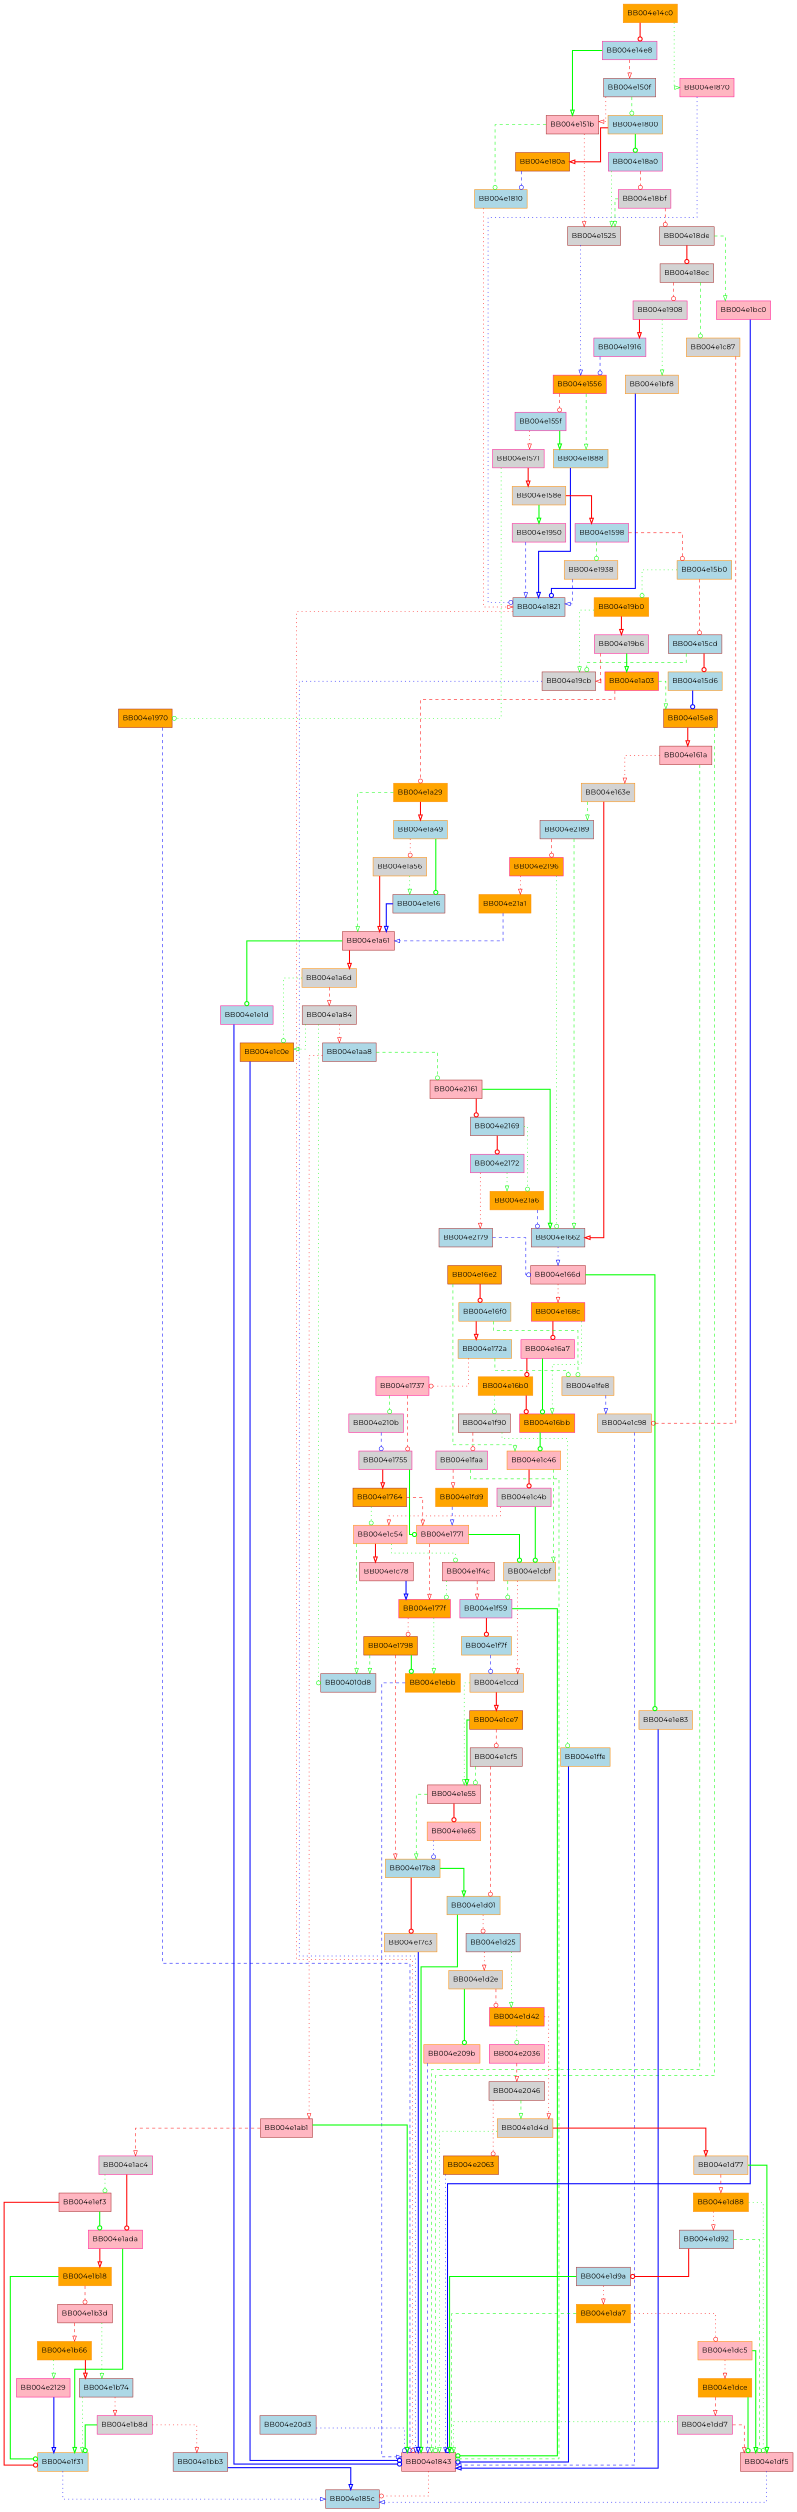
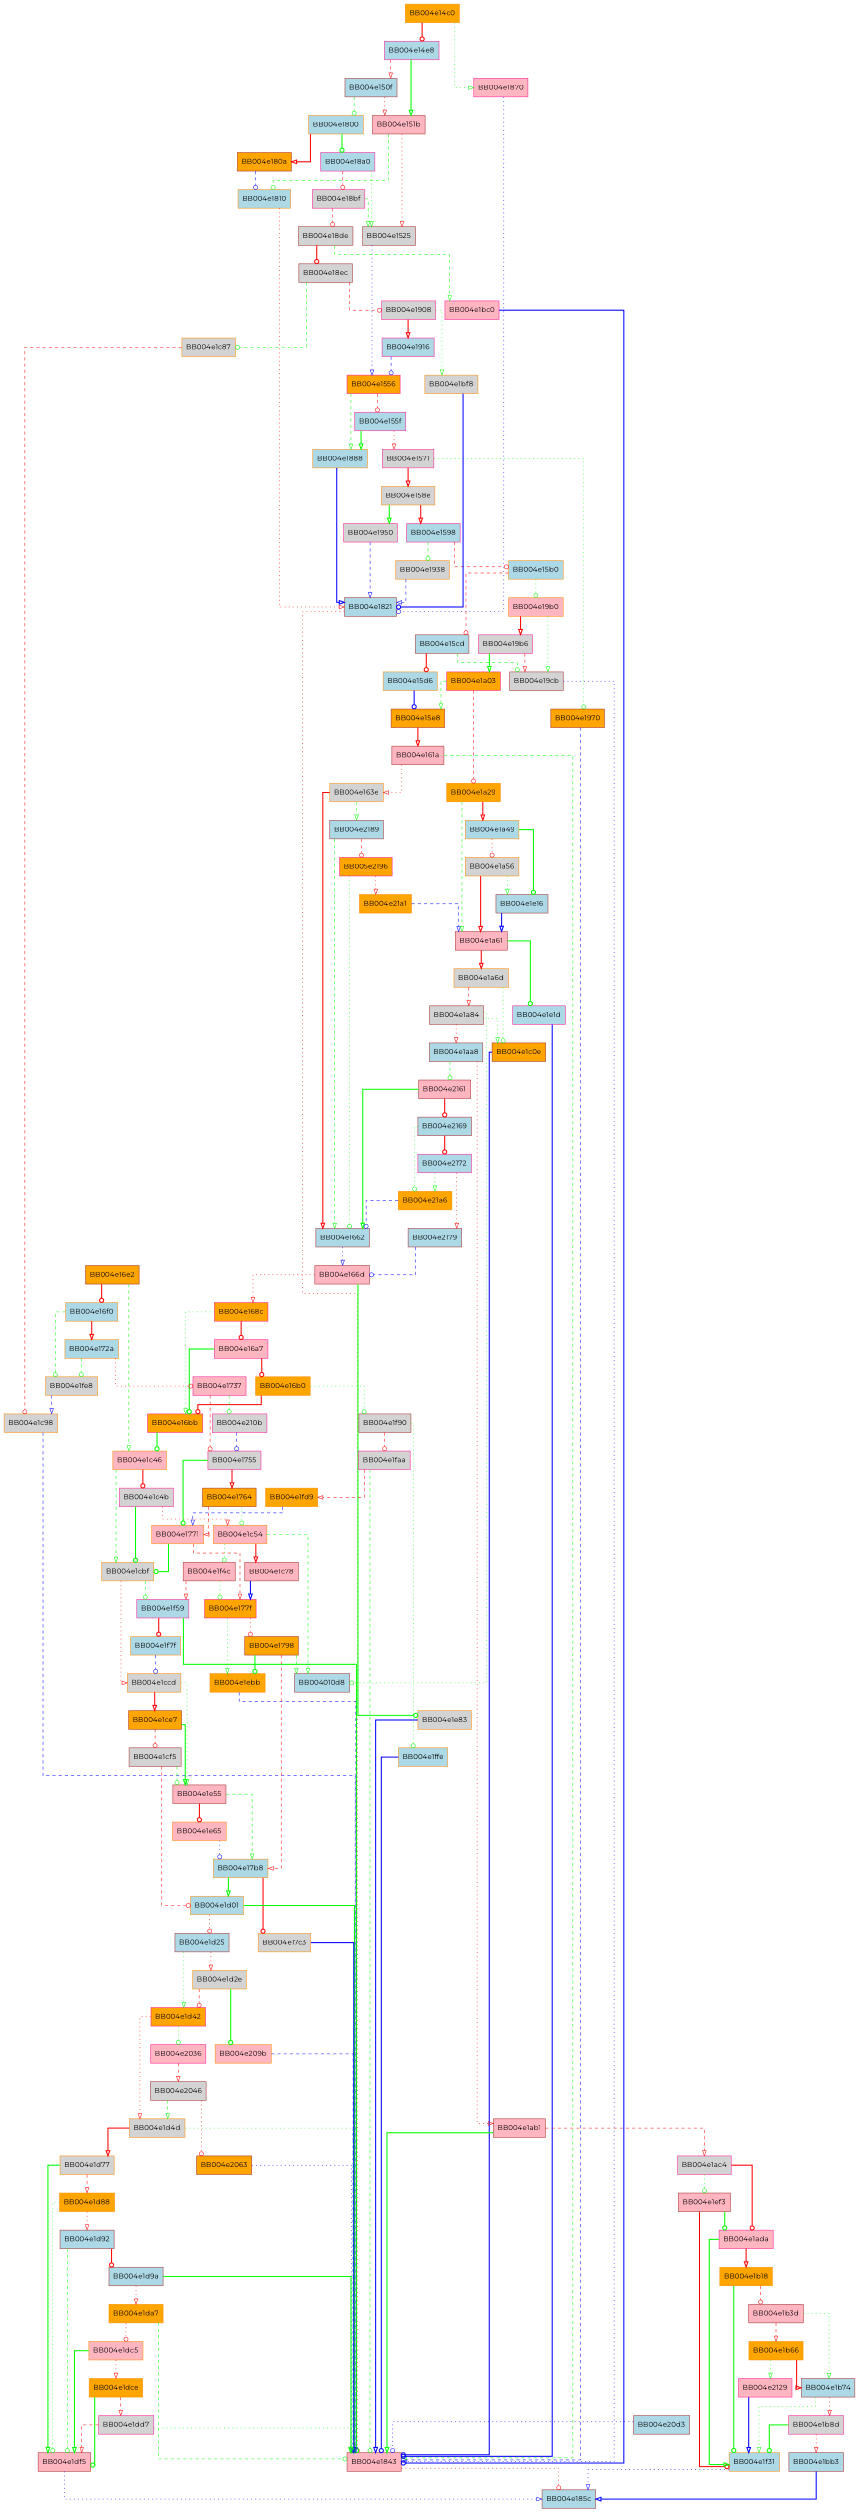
  digraph {
    fontname=Montserrat
    splines=ortho
    node [color=darkorange fillcolor=lightblue fontname=Montserrat shape=box style=filled]
    edge [arrowhead=onormal color=red fontname=Montserrat style=bold]
    BB004e14c0 [fillcolor=orange]
    BB004e1870 [color=deeppink fillcolor=lightpink]
    BB004e14e8 [color=deeppink]
    BB004e1821 [color=brown]
    BB004e151b [color=brown fillcolor=lightpink]
    BB004e150f [color=brown]
    BB004e1843 [color=brown fillcolor=lightpink]
    BB004e1810
    BB004e1525 [color=brown fillcolor=lightgrey]
    BB004e1800
    BB004e1556 [color=deeppink fillcolor=orange]
    BB004e18a0 [color=deeppink]
    BB004e180a [color=brown fillcolor=orange]
    BB004e18bf [color=deeppink fillcolor=lightgrey]
    BB004e1888
    BB004e155f [color=deeppink]
    BB004e1571 [color=deeppink fillcolor=lightgrey]
    BB004e1970 [color=brown fillcolor=orange]
    BB004e158e [fillcolor=lightgrey]
    BB004e1950 [color=deeppink fillcolor=lightgrey]
    BB004e1598 [color=deeppink]
    BB004e185c [color=brown]
    BB004e1938 [fillcolor=lightgrey]
    BB004e15b0
-   BB004e19b0 [fillcolor=orange]
+   BB004e19b0 [fillcolor=lightpink]
    BB004e15cd [color=brown]
    BB004e19cb [color=brown fillcolor=lightgrey]
    BB004e19b6 [color=deeppink fillcolor=lightgrey]
    BB004e15d6
    BB004e1a03 [color=deeppink fillcolor=orange]
    BB004e15e8 [color=brown fillcolor=orange]
    BB004e161a [color=brown fillcolor=lightpink]
    BB004e163e [fillcolor=lightgrey]
    BB004e2189 [color=brown]
    BB004e1662 [color=brown]
-   BB004e2196 [color=deeppink fillcolor=orange]
+   BB004e2196 [color=deeppink fillcolor=orange label=BB005e2196]
    BB004e166d [color=brown fillcolor=lightpink]
    BB004e21a1 [fillcolor=orange]
    BB004e1e83 [fillcolor=lightgrey]
    BB004e168c [color=deeppink fillcolor=orange]
    BB004e16bb [color=deeppink fillcolor=orange]
    BB004e16a7 [color=deeppink fillcolor=lightpink]
    BB004e1c46 [fillcolor=lightpink]
    BB004e16b0 [fillcolor=orange]
    BB004e1cbf [fillcolor=lightgrey]
    BB004e1c4b [color=deeppink fillcolor=lightgrey]
    BB004e1f90 [color=brown fillcolor=lightgrey]
    BB004e1ffe
    BB004e1faa [color=deeppink fillcolor=lightgrey]
    BB004e1fd9 [fillcolor=orange]
    BB004e1f59 [color=deeppink]
    BB004e1ccd [fillcolor=lightgrey]
    BB004e1c54 [fillcolor=lightpink]
    BB004e16e2 [color=brown fillcolor=orange]
    BB004e16f0
    BB004e1fe8 [fillcolor=lightgrey]
    BB004e172a
    BB004e1c98 [fillcolor=lightgrey]
    BB004e1737 [color=deeppink fillcolor=lightpink]
    BB004e210b [color=deeppink fillcolor=lightgrey]
    BB004e1755 [color=deeppink fillcolor=lightgrey]
    BB004e1771 [fillcolor=lightpink]
    BB004e1764 [color=brown fillcolor=orange]
    BB004e177f [color=deeppink fillcolor=orange]
    BB004e1ebb [fillcolor=orange]
    BB004e1798 [color=brown fillcolor=orange]
    BB004010d8 [color=brown]
    BB004e1f4c [color=brown fillcolor=lightpink]
    BB004e1c78 [color=brown fillcolor=lightpink]
    BB004e1f7f
    BB004e1e55 [color=brown fillcolor=lightpink]
    BB004e1ce7 [color=brown fillcolor=orange]
    BB004e17b8
    BB004e1d01
    BB004e17c3 [fillcolor=lightgrey]
    BB004e1d25 [color=brown]
    BB004e1d42 [color=deeppink fillcolor=orange]
    BB004e1d2e [fillcolor=lightgrey]
    BB004e18de [color=brown fillcolor=lightgrey]
    BB004e1bc0 [color=deeppink fillcolor=lightpink]
    BB004e18ec [color=brown fillcolor=lightgrey]
    BB004e1c87 [fillcolor=lightgrey]
    BB004e1908 [color=deeppink fillcolor=lightgrey]
    BB004e1bf8 [fillcolor=lightgrey]
    BB004e1916 [color=deeppink]
    BB004e1a29 [fillcolor=orange]
    BB004e1a61 [color=brown fillcolor=lightpink]
    BB004e1a49
    BB004e1e1d [color=deeppink]
    BB004e1a6d [fillcolor=lightgrey]
    BB004e1e16 [color=brown]
    BB004e1a56 [fillcolor=lightgrey]
    BB004e1c0e [color=brown fillcolor=orange]
    BB004e1a84 [color=brown fillcolor=lightgrey]
    BB004e1aa8 [color=brown]
    BB004e2161 [color=brown fillcolor=lightpink]
    BB004e1ab1 [color=brown fillcolor=lightpink]
    BB004e2169 [color=brown]
    BB004e1ac4 [color=deeppink fillcolor=lightgrey]
    BB004e21a6 [fillcolor=orange]
    BB004e2172 [color=deeppink]
    BB004e1ef3 [color=brown fillcolor=lightpink]
    BB004e1ada [color=deeppink fillcolor=lightpink]
    BB004e1f31
    BB004e1b18 [fillcolor=orange]
    BB004e1b3d [color=brown fillcolor=lightpink]
    BB004e1b74 [color=brown]
    BB004e1b66 [fillcolor=orange]
    BB004e1b8d [color=deeppink fillcolor=lightgrey]
    BB004e2129 [color=deeppink fillcolor=lightpink]
    BB004e1bb3 [color=brown]
    BB004e1e65 [fillcolor=lightpink]
    BB004e1cf5 [color=brown fillcolor=lightgrey]
    BB004e2036 [color=deeppink fillcolor=lightpink]
    BB004e1d4d [fillcolor=lightgrey]
    BB004e209b [fillcolor=lightpink]
    BB004e2046 [color=brown fillcolor=lightgrey]
    BB004e1d77 [fillcolor=lightgrey]
    BB004e20d3 [color=brown]
    BB004e2063 [color=brown fillcolor=orange]
    BB004e1df5 [color=brown fillcolor=lightpink]
    BB004e1d88 [fillcolor=orange]
    BB004e1d92 [color=brown]
    BB004e1d9a [color=brown]
    BB004e1da7 [fillcolor=orange]
    BB004e1dc5 [fillcolor=lightpink]
    BB004e1dce [fillcolor=orange]
    BB004e1dd7 [color=deeppink fillcolor=lightgrey]
    BB004e2179 [color=brown]
    BB004e14c0 -> BB004e1870 [color=green style=dotted]
    BB004e14c0 -> BB004e14e8 [arrowhead=odot]
    BB004e1870 -> BB004e1821 [arrowhead=odot color=blue style=dotted]
    BB004e14e8 -> BB004e151b [color=green]
    BB004e14e8 -> BB004e150f [style=dashed]
    BB004e1821 -> BB004e1843 [arrowhead=odot style=dotted]
    BB004e151b -> BB004e1810 [arrowhead=odot color=green style=dashed]
    BB004e151b -> BB004e1525 [style=dotted]
    BB004e150f -> BB004e151b [style=dotted]
    BB004e150f -> BB004e1800 [arrowhead=odot color=green style=dashed]
    BB004e1843 -> BB004e185c [arrowhead=odot style=dotted]
    BB004e1810 -> BB004e1821 [style=dotted]
    BB004e1525 -> BB004e1556 [color=blue style=dotted]
    BB004e1800 -> BB004e18a0 [arrowhead=odot color=green]
    BB004e1800 -> BB004e180a
    BB004e1556 -> BB004e1888 [color=green style=dashed]
    BB004e1556 -> BB004e155f [arrowhead=odot style=dashed]
    BB004e18a0 -> BB004e1525 [color=green style=dotted]
    BB004e18a0 -> BB004e18bf [arrowhead=odot style=dashed]
    BB004e180a -> BB004e1810 [arrowhead=odot color=blue style=dashed]
    BB004e18bf -> BB004e1525 [color=green style=dashed]
    BB004e18bf -> BB004e18de [arrowhead=odot style=dashed]
    BB004e1888 -> BB004e1821 [color=blue]
    BB004e155f -> BB004e1888 [color=green]
    BB004e155f -> BB004e1571 [style=dotted]
    BB004e1571 -> BB004e1970 [arrowhead=odot color=green style=dotted]
    BB004e1571 -> BB004e158e
    BB004e1970 -> BB004e1843 [arrowhead=odot color=blue style=dashed]
    BB004e158e -> BB004e1950 [color=green]
    BB004e158e -> BB004e1598
    BB004e1950 -> BB004e1821 [color=blue style=dashed]
    BB004e1598 -> BB004e1938 [arrowhead=odot color=green style=dashed]
    BB004e1598 -> BB004e15b0 [arrowhead=odot style=dashed]
    BB004e1938 -> BB004e1821 [color=blue style=dashed]
    BB004e15b0 -> BB004e19b0 [arrowhead=odot color=green style=dotted]
    BB004e15b0 -> BB004e15cd [arrowhead=odot style=dashed]
    BB004e19b0 -> BB004e19cb [color=green style=dotted]
    BB004e19b0 -> BB004e19b6
    BB004e15cd -> BB004e19cb [arrowhead=odot color=green style=dashed]
    BB004e15cd -> BB004e15d6 [arrowhead=odot]
    BB004e19cb -> BB004e1843 [color=blue style=dotted]
    BB004e19b6 -> BB004e19cb [style=dashed]
    BB004e19b6 -> BB004e1a03 [color=green]
    BB004e15d6 -> BB004e15e8 [arrowhead=odot color=blue]
    BB004e1a03 -> BB004e15e8 [color=green style=dashed]
    BB004e1a03 -> BB004e1a29 [arrowhead=odot style=dashed]
-   BB004e15e8 -> BB004e1843 [arrowhead=odot color=green style=dashed]
    BB004e15e8 -> BB004e161a
    BB004e161a -> BB004e1843 [color=green style=dashed]
    BB004e161a -> BB004e163e [style=dotted]
    BB004e163e -> BB004e2189 [color=green style=dashed]
    BB004e163e -> BB004e1662
    BB004e2189 -> BB004e1662 [color=green style=dashed]
    BB004e2189 -> BB004e2196 [arrowhead=odot style=dashed]
    BB004e1662 -> BB004e166d [color=blue style=dotted]
    BB004e2196 -> BB004e1662 [arrowhead=odot color=green style=dotted]
    BB004e2196 -> BB004e21a1 [style=dotted]
    BB004e166d -> BB004e1e83 [arrowhead=odot color=green]
    BB004e166d -> BB004e168c [style=dotted]
    BB004e21a1 -> BB004e1a61 [color=blue style=dashed]
    BB004e1e83 -> BB004e1843 [color=blue]
    BB004e168c -> BB004e16bb [color=green style=dotted]
    BB004e168c -> BB004e16a7 [arrowhead=odot]
    BB004e16bb -> BB004e1c46 [arrowhead=odot color=green]
    BB004e16a7 -> BB004e16bb [arrowhead=odot color=green]
    BB004e16a7 -> BB004e16b0 [arrowhead=odot]
    BB004e1c46 -> BB004e1cbf [color=green style=dashed]
    BB004e1c46 -> BB004e1c4b [arrowhead=odot]
    BB004e16b0 -> BB004e16bb [arrowhead=odot]
    BB004e16b0 -> BB004e1f90 [arrowhead=odot color=green style=dotted]
    BB004e1cbf -> BB004e1f59 [arrowhead=odot color=green style=dashed]
    BB004e1cbf -> BB004e1ccd [style=dotted]
    BB004e1c4b -> BB004e1cbf [arrowhead=odot color=green]
    BB004e1c4b -> BB004e1c54 [style=dotted]
    BB004e1f90 -> BB004e1ffe [arrowhead=odot color=green style=dotted]
    BB004e1f90 -> BB004e1faa [arrowhead=odot style=dashed]
    BB004e1ffe -> BB004e1843 [arrowhead=odot color=blue]
    BB004e1faa -> BB004e1843 [arrowhead=odot color=green style=dashed]
    BB004e1faa -> BB004e1fd9 [style=dashed]
    BB004e1fd9 -> BB004e1771 [color=blue style=dashed]
    BB004e1f59 -> BB004e1843 [arrowhead=odot color=green]
    BB004e1f59 -> BB004e1f7f [arrowhead=odot]
    BB004e1ccd -> BB004e1e55 [color=green style=dotted]
    BB004e1ccd -> BB004e1ce7
    BB004e1c54 -> BB004010d8 [color=green style=dashed]
    BB004e1c54 -> BB004e1f4c [arrowhead=odot color=green style=dotted]
    BB004e1c54 -> BB004e1c78
    BB004e16e2 -> BB004e1c46 [color=green style=dashed]
    BB004e16e2 -> BB004e16f0 [arrowhead=odot]
    BB004e16f0 -> BB004e1fe8 [arrowhead=odot color=green style=dashed]
    BB004e16f0 -> BB004e172a
    BB004e1fe8 -> BB004e1c98 [color=blue style=dashed]
    BB004e172a -> BB004e1fe8 [arrowhead=odot color=green style=dashed]
    BB004e172a -> BB004e1737 [arrowhead=odot style=dotted]
    BB004e1c98 -> BB004e1843 [color=blue style=dashed]
    BB004e1737 -> BB004e210b [arrowhead=odot color=green style=dashed]
    BB004e1737 -> BB004e1755 [arrowhead=odot style=dashed]
    BB004e210b -> BB004e1755 [arrowhead=odot color=blue style=dashed]
    BB004e1755 -> BB004e1771 [arrowhead=odot color=green]
    BB004e1755 -> BB004e1764
    BB004e1771 -> BB004e1cbf [arrowhead=odot color=green]
    BB004e1771 -> BB004e177f [style=dashed]
    BB004e1764 -> BB004e1c54 [arrowhead=odot color=green style=dotted]
    BB004e1764 -> BB004e1771 [style=dashed]
    BB004e177f -> BB004e1ebb [color=green style=dotted]
    BB004e177f -> BB004e1798 [arrowhead=odot style=dotted]
    BB004e1ebb -> BB004e1843 [color=blue style=dashed]
    BB004e1798 -> BB004e1ebb [arrowhead=odot color=green]
    BB004e1798 -> BB004010d8 [color=green style=dashed]
    BB004e1798 -> BB004e17b8 [style=dashed]
    BB004e1f4c -> BB004e1f59 [style=dashed]
    BB004e1f4c -> BB004e177f [arrowhead=odot color=green style=dotted]
    BB004e1c78 -> BB004e177f [color=blue]
    BB004e1f7f -> BB004e1ccd [arrowhead=odot color=blue style=dashed]
    BB004e1e55 -> BB004e17b8 [color=green style=dashed]
    BB004e1e55 -> BB004e1e65 [arrowhead=odot]
    BB004e1ce7 -> BB004e1e55 [color=green]
    BB004e1ce7 -> BB004e1cf5 [arrowhead=odot style=dashed]
    BB004e17b8 -> BB004e1d01 [color=green]
    BB004e17b8 -> BB004e17c3 [arrowhead=odot]
    BB004e1d01 -> BB004e1843 [color=green]
    BB004e1d01 -> BB004e1d25 [arrowhead=odot style=dotted]
    BB004e17c3 -> BB004e1843 [color=blue]
    BB004e1d25 -> BB004e1d42 [color=green style=dotted]
    BB004e1d25 -> BB004e1d2e [style=dotted]
    BB004e1d42 -> BB004e2036 [arrowhead=odot color=green style=dotted]
    BB004e1d42 -> BB004e1d4d [style=dotted]
    BB004e1d2e -> BB004e1d42 [arrowhead=odot style=dashed]
    BB004e1d2e -> BB004e209b [arrowhead=odot color=green]
    BB004e18de -> BB004e1bc0 [color=green style=dashed]
    BB004e18de -> BB004e18ec [arrowhead=odot]
    BB004e1bc0 -> BB004e1843 [arrowhead=odot color=blue]
    BB004e18ec -> BB004e1c87 [arrowhead=odot color=green style=dashed]
    BB004e18ec -> BB004e1908 [arrowhead=odot style=dashed]
    BB004e1c87 -> BB004e1c98 [arrowhead=odot style=dashed]
    BB004e1908 -> BB004e1bf8 [color=green style=dotted]
    BB004e1908 -> BB004e1916
    BB004e1bf8 -> BB004e1821 [arrowhead=odot color=blue]
    BB004e1916 -> BB004e1556 [arrowhead=odot color=blue style=dashed]
    BB004e1a29 -> BB004e1a61 [color=green style=dashed]
    BB004e1a29 -> BB004e1a49
    BB004e1a61 -> BB004e1e1d [arrowhead=odot color=green]
    BB004e1a61 -> BB004e1a6d
    BB004e1a49 -> BB004e1e16 [arrowhead=odot color=green]
    BB004e1a49 -> BB004e1a56 [arrowhead=odot style=dotted]
    BB004e1e1d -> BB004e1843 [arrowhead=odot color=blue]
    BB004e1a6d -> BB004e1c0e [arrowhead=odot color=green style=dotted]
    BB004e1a6d -> BB004e1a84 [style=dashed]
    BB004e1e16 -> BB004e1a61 [color=blue]
    BB004e1a56 -> BB004e1a61
    BB004e1a56 -> BB004e1e16 [color=green style=dotted]
    BB004e1c0e -> BB004e1843 [arrowhead=odot color=blue]
    BB004e1a84 -> BB004010d8 [arrowhead=odot color=green style=dotted]
    BB004e1a84 -> BB004e1c0e [color=green style=dotted]
    BB004e1a84 -> BB004e1aa8 [style=dotted]
    BB004e1aa8 -> BB004e2161 [arrowhead=odot color=green style=dashed]
    BB004e1aa8 -> BB004e1ab1 [style=dotted]
    BB004e2161 -> BB004e1662 [color=green]
    BB004e2161 -> BB004e2169 [arrowhead=odot]
    BB004e1ab1 -> BB004e1843 [color=green]
    BB004e1ab1 -> BB004e1ac4 [style=dashed]
    BB004e2169 -> BB004e21a6 [arrowhead=odot color=green style=dotted]
    BB004e2169 -> BB004e2172 [arrowhead=odot]
    BB004e1ac4 -> BB004e1ef3 [arrowhead=odot color=green style=dotted]
    BB004e1ac4 -> BB004e1ada [arrowhead=odot]
    BB004e21a6 -> BB004e1662 [arrowhead=odot color=blue style=dashed]
    BB004e2172 -> BB004e21a6 [color=green style=dotted]
    BB004e2172 -> BB004e2179 [style=dotted]
    BB004e1ef3 -> BB004e1ada [arrowhead=odot color=green]
    BB004e1ef3 -> BB004e1f31 [arrowhead=odot]
    BB004e1ada -> BB004e1f31 [color=green]
    BB004e1ada -> BB004e1b18
    BB004e1f31 -> BB004e185c [color=blue style=dotted]
    BB004e1b18 -> BB004e1f31 [arrowhead=odot color=green]
    BB004e1b18 -> BB004e1b3d [arrowhead=odot style=dashed]
    BB004e1b3d -> BB004e1b74 [color=green style=dotted]
    BB004e1b3d -> BB004e1b66 [style=dashed]
    BB004e1b74 -> BB004e1f31 [color=green style=dotted]
    BB004e1b74 -> BB004e1b8d [style=dotted]
    BB004e1b66 -> BB004e1b74
    BB004e1b66 -> BB004e2129 [color=green style=dotted]
    BB004e1b8d -> BB004e1f31 [arrowhead=odot color=green]
    BB004e1b8d -> BB004e1bb3 [style=dotted]
    BB004e2129 -> BB004e1f31 [color=blue]
    BB004e1bb3 -> BB004e185c [color=blue]
    BB004e1e65 -> BB004e17b8 [arrowhead=odot color=blue style=dotted]
    BB004e1cf5 -> BB004e1e55 [arrowhead=odot color=green style=dashed]
    BB004e1cf5 -> BB004e1d01 [arrowhead=odot style=dashed]
    BB004e2036 -> BB004e2046 [style=dashed]
    BB004e1d4d -> BB004e1843 [color=green style=dotted]
    BB004e1d4d -> BB004e1d77
    BB004e209b -> BB004e1843 [color=blue style=dashed]
    BB004e2046 -> BB004e1d4d [color=green style=dashed]
    BB004e2046 -> BB004e2063 [arrowhead=odot style=dotted]
    BB004e1d77 -> BB004e1df5 [color=green]
    BB004e1d77 -> BB004e1d88 [style=dashed]
    BB004e20d3 -> BB004e1843 [arrowhead=odot color=blue style=dotted]
    BB004e2063 -> BB004e1843 [color=blue style=dotted]
    BB004e1df5 -> BB004e185c [color=blue style=dotted]
    BB004e1d88 -> BB004e1df5 [arrowhead=odot color=green style=dotted]
    BB004e1d88 -> BB004e1d92 [style=dotted]
    BB004e1d92 -> BB004e1df5 [arrowhead=odot color=green style=dashed]
    BB004e1d92 -> BB004e1d9a [arrowhead=odot]
    BB004e1d9a -> BB004e1843 [color=green]
    BB004e1d9a -> BB004e1da7 [style=dotted]
    BB004e1da7 -> BB004e1843 [arrowhead=odot color=green style=dashed]
    BB004e1da7 -> BB004e1dc5 [arrowhead=odot style=dotted]
    BB004e1dc5 -> BB004e1df5 [color=green]
    BB004e1dc5 -> BB004e1dce [style=dotted]
    BB004e1dce -> BB004e1df5 [arrowhead=odot color=green]
    BB004e1dce -> BB004e1dd7 [style=dashed]
    BB004e1dd7 -> BB004e1843 [color=green style=dotted]
    BB004e1dd7 -> BB004e1df5 [style=dashed]
    BB004e2179 -> BB004e166d [arrowhead=odot color=blue style=dashed]
  }
